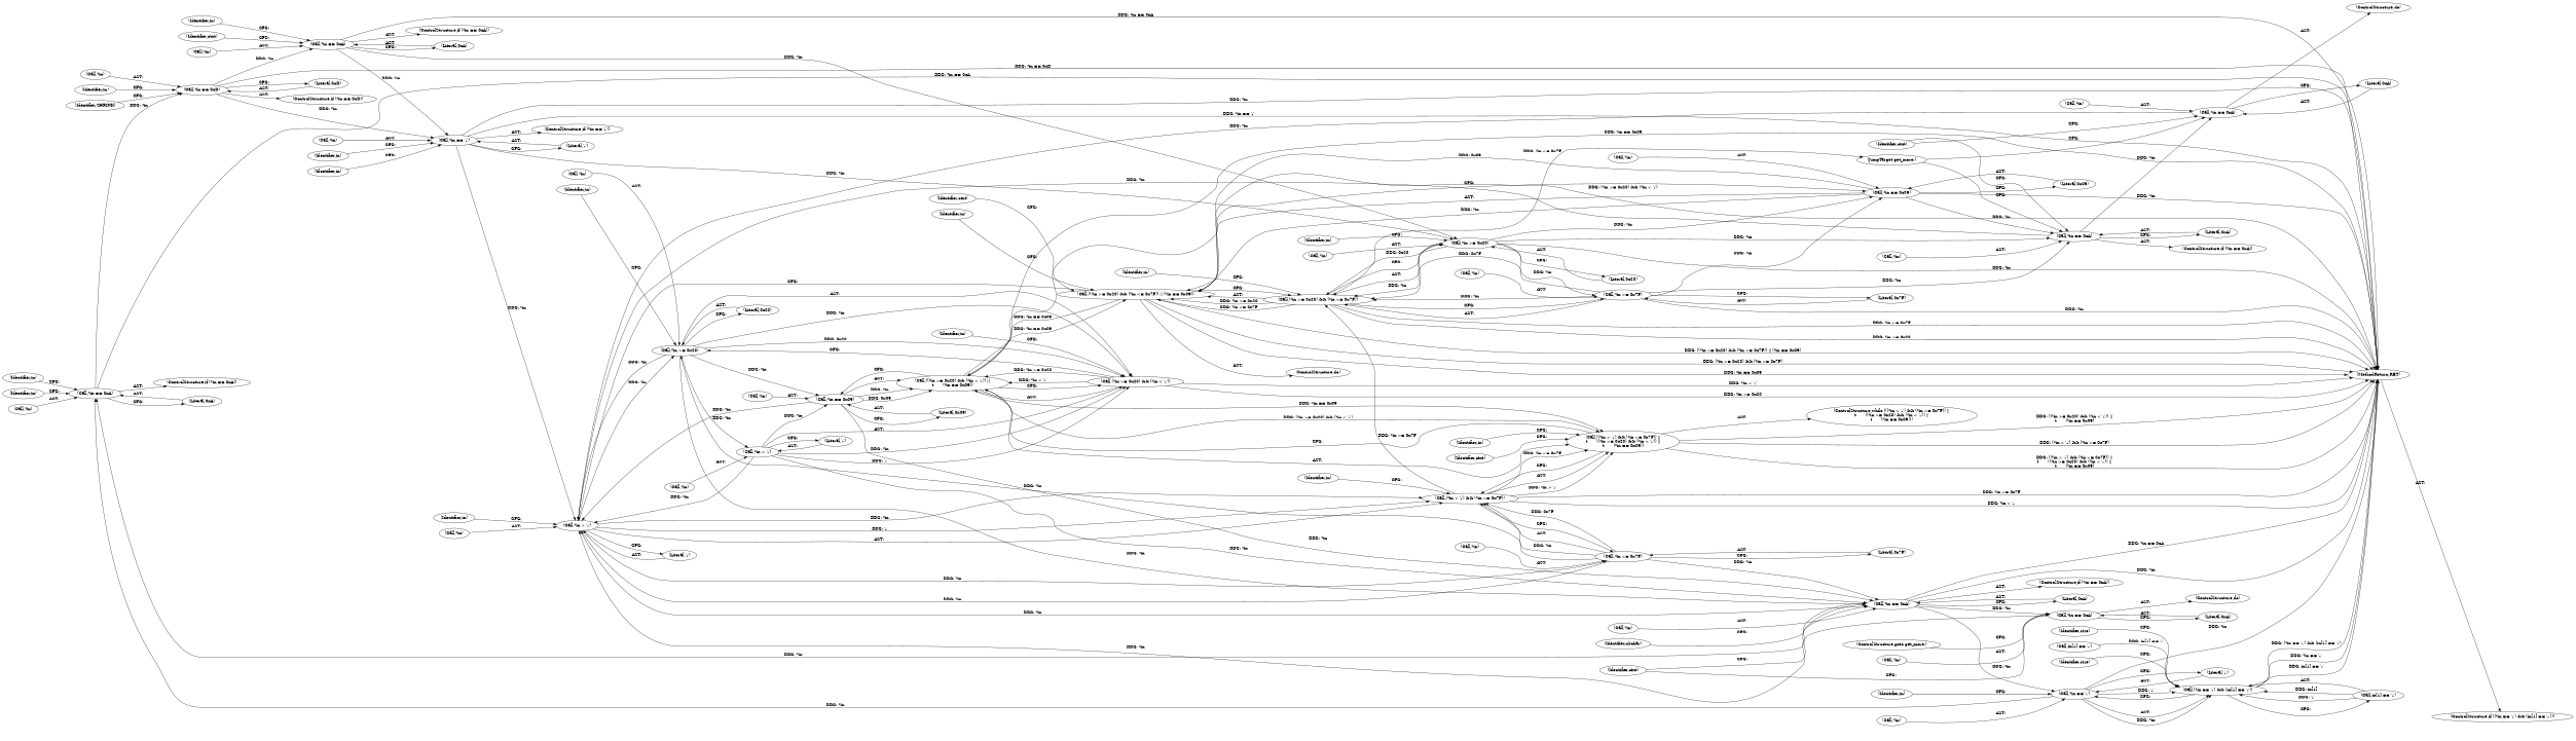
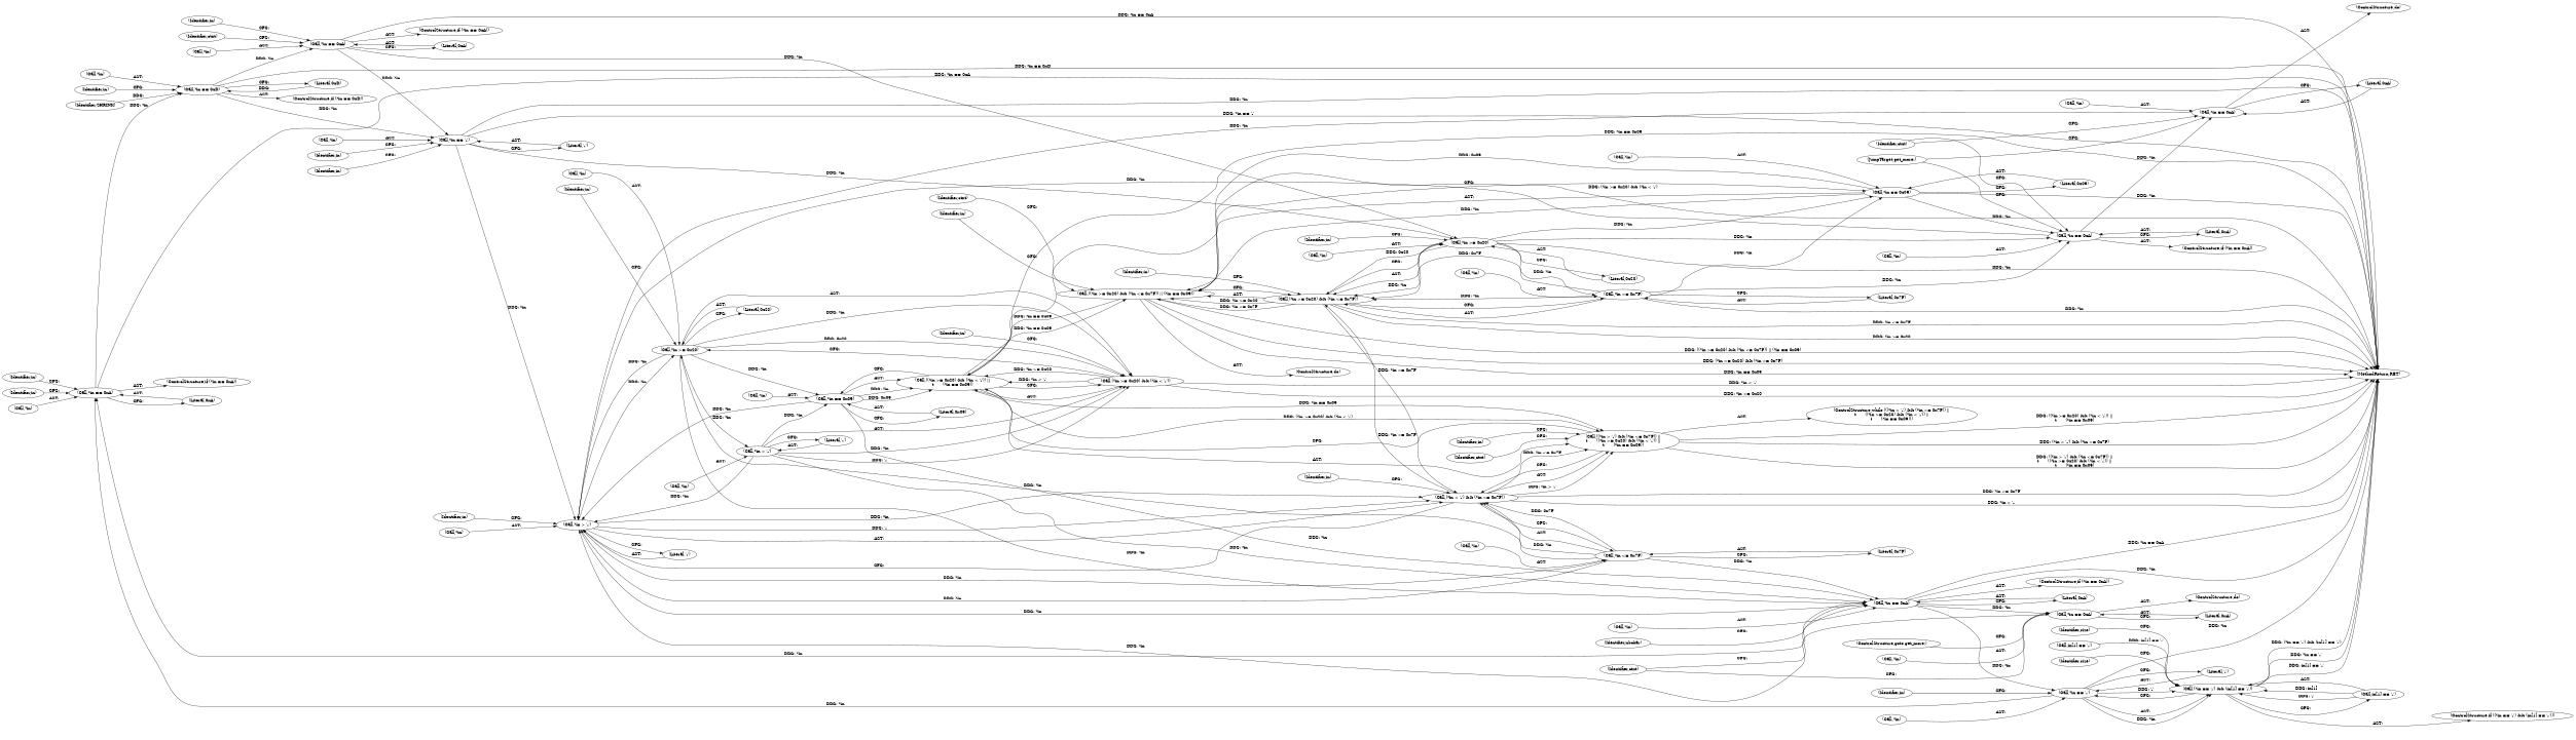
  digraph {
    rankdir=LR
    n1 [label="(Call,*in == 0xA)"]
    n2 [label="(Call,*in == 0xD)"]
    n3 [label="(ControlStructure,if (*in == 0xA))"]
    n4 [label="(MethodReturn,RET)"]
    n5 [label="(Literal,0xA)"]
    n6 [label="(Call,*in == '-')"]
    n7 [label="(Call,*in == 0xA)"]
    n8 [label="(Literal,0xD)"]
    n9 [label="(ControlStructure,if (*in == 0xD))"]
    n10 [label="(Call,*in == 0xA)"]
    n11 [label="(Call,*in == '-')"]
    n12 [label="(Call,*in == 0xA)"]
    n13 [label="(Literal,0xA)"]
    n14 [label="(ControlStructure,if (*in == 0xA))"]
    n15 [label="(Call,(*in == '-') && (in[1] == '-'))"]
    n16 [label="(Literal,'-')"]
    n17 [label="(Call,*in > '-')"]
    n18 [label="(ControlStructure,do)"]
    n19 [label="(Literal,0xA)"]
    n20 [label="(Call,*in >= 0x20)"]
    n21 [label="(Call,*in <= 0x7F)"]
    n22 [label="(Call,(*in > '-') && (*in <= 0x7F))"]
    n23 [label="(Literal,'-')"]
    n24 [label="(Call,*in == 0x09)"]
    n25 [label="(Call,*in < '-')"]
    n26 [label="(Call,(*in >= 0x20) && (*in < '-'))"]
    n27 [label="(Literal,0x20)"]
    n28 [label="(Literal,0x7F)"]
    n29 [label="(Call,(*in >= 0x20) && (*in <= 0x7F))"]
    n30 [label="(Call,((*in > '-') && (*in <= 0x7F)) ||\n\t       ((*in >= 0x20) && (*in < '-')) ||\n\t       (*in == 0x09))"]
    n31 [label="(Call,*in == 0xA)"]
    n32 [label="(Literal,0xA)"]
    n33 [label="(ControlStructure,do)"]
    n34 [label="(Call,*in == 0xA)"]
    n35 [label="(ControlStructure,if (*in == 0xA))"]
    n36 [label="(Literal,0xA)"]
    n37 [label="(Call,*in == 0x09)"]
    n38 [label="(Call,((*in >= 0x20) && (*in <= 0x7F)) || (*in == 0x09))"]
    n39 [label="(Literal,0x09)"]
    n40 [label="(Call,((*in >= 0x20) && (*in < '-')) ||\n\t       (*in == 0x09))"]
    n41 [label="(ControlStructure,do)"]
    n42 [label="(Call,*in >= 0x20)"]
    n43 [label="(Call,*in <= 0x7F)"]
    n44 [label="(Literal,0x20)"]
    n45 [label="(Literal,0x7F)"]
-   n46 [label="(ControlStructure,if (*in == '-'))"]
    n47 [label="(Literal,'-')"]
    n48 [label="(Literal,0xA)"]
    n49 [label="(ControlStructure,if (*in == 0xA))"]
    n50 [label="(Call,in[1] == '-')"]
    n51 [label="(ControlStructure,if ((*in == '-') && (in[1] == '-')))"]
    n52 [label="(Literal,0x09)"]
    n53 [label="(Literal,'-')"]
    n54 [label="(ControlStructure,while (((*in > '-') && (*in <= 0x7F)) ||\n\t       ((*in >= 0x20) && (*in < '-')) ||\n\t       (*in == 0x09)))"]
    n55 [label="(Identifier,in)"]
    n56 [label="(Call,*in)"]
    n57 [label="(Identifier,ctxt)"]
    n58 [label="(ControlStructure,goto get_more;)"]
    n59 [label="(JumpTarget,get_more:)"]
    n60 [label="(Identifier,in)"]
    n61 [label="(Identifier,size)"]
    n62 [label="(Call,*in)"]
    n63 [label="(Call,*in)"]
    n64 [label="(Call,*in)"]
    n65 [label="(Call,*in)"]
    n66 [label="(Identifier,in)"]
    n67 [label="(Call,*in)"]
    n68 [label="(Identifier,in)"]
    n69 [label="(Identifier,in)"]
    n70 [label="(Identifier,size)"]
    n71 [label="(Identifier,in)"]
    n72 [label="(Identifier,in)"]
    n73 [label="(Identifier,in)"]
    n74 [label="(Call,*in)"]
    n75 [label="(Identifier,ctxt)"]
    n76 [label="(Call,*in)"]
    n77 [label="(Call,in[1] == '-')"]
    n78 [label="(Call,*in)"]
    n79 [label="(Call,*in)"]
    n80 [label="(Identifier,in)"]
    n81 [label="(Identifier,in)"]
    n82 [label="(Identifier,in)"]
    n83 [label="(Identifier,ctxt)"]
    n84 [label="(Call,*in)"]
    n85 [label="(Identifier,in)"]
    n86 [label="(Identifier,in)"]
    n87 [label="(Call,*in)"]
    n88 [label="(Call,*in)"]
    n89 [label="(Call,*in)"]
    n90 [label="(Call,*in)"]
    n91 [label="(Identifier,ctxt)"]
    n92 [label="(Identifier,ctxt)"]
    n93 [label="(Identifier,nbchar)"]
    n94 [label="(Call,*in)"]
    n95 [label="(Call,*in)"]
    n96 [label="(Identifier,in)"]
    n97 [label="(Identifier,in)"]
    n98 [label="(Identifier,SHRINK)"]
    n1 -> n2 [label="DDG: *in"]
    n1 -> n3 [label="AST: "]
    n1 -> n4 [label="DDG: *in == 0xA"]
    n1 -> n5 [label="CFG: "]
    n2 -> n4 [label="DDG: *in == 0xD"]
    n2 -> n6 [label="DDG: *in"]
    n2 -> n7 [label="DDG: *in"]
    n2 -> n8 [label="CFG: "]
    n2 -> n9 [label="AST: "]
    n5 -> n1 [label="AST: "]
    n6 -> n4 [label="DDG: *in"]
    n6 -> n4 [label="DDG: *in == '-'"]
    n6 -> n17 [label="DDG: *in"]
    n6 -> n42 [label="DDG: *in"]
-   n6 -> n46 [label="AST: "]
    n6 -> n47 [label="CFG: "]
    n7 -> n4 [label="DDG: *in == 0xA"]
    n7 -> n6 [label="DDG: *in"]
    n7 -> n42 [label="DDG: *in"]
    n7 -> n48 [label="CFG: "]
    n7 -> n49 [label="AST: "]
-   n8 -> n2 [label="AST: "]
+   n8 -> n2 [label="DDG: "]
    n10 -> n1 [label="DDG: *in"]
    n10 -> n4 [label="DDG: *in"]
    n10 -> n4 [label="DDG: *in == 0xA"]
    n10 -> n11 [label="DDG: *in"]
    n10 -> n12 [label="DDG: *in"]
    n10 -> n13 [label="CFG: "]
    n10 -> n14 [label="AST: "]
    n11 -> n1 [label="DDG: *in"]
    n11 -> n4 [label="DDG: *in"]
    n11 -> n15 [label="AST: "]
    n11 -> n15 [label="DDG: *in"]
    n11 -> n15 [label="DDG: '-'"]
    n11 -> n16 [label="CFG: "]
    n12 -> n17 [label="DDG: *in"]
    n12 -> n18 [label="AST: "]
    n12 -> n19 [label="CFG: "]
    n13 -> n10 [label="AST: "]
    n15 -> n4 [label="DDG: (*in == '-') && (in[1] == '-')"]
    n15 -> n4 [label="DDG: *in == '-'"]
    n15 -> n4 [label="DDG: in[1] == '-'"]
    n15 -> n11 [label="CFG: "]
    n15 -> n50 [label="CFG: "]
-   n4 -> n51 [label="AST: "]
+   n15 -> n51 [label="AST: "]
    n16 -> n11 [label="AST: "]
    n17 -> n10 [label="DDG: *in"]
    n17 -> n20 [label="DDG: *in"]
    n17 -> n21 [label="DDG: *in"]
    n17 -> n22 [label="AST: "]
    n17 -> n22 [label="DDG: *in"]
    n17 -> n22 [label="DDG: '-'"]
    n17 -> n23 [label="CFG: "]
    n19 -> n12 [label="AST: "]
    n20 -> n10 [label="DDG: *in"]
    n20 -> n17 [label="DDG: *in"]
    n20 -> n24 [label="DDG: *in"]
    n20 -> n25 [label="DDG: *in"]
    n20 -> n26 [label="AST: "]
    n20 -> n26 [label="DDG: *in"]
    n20 -> n26 [label="DDG: 0x20"]
    n20 -> n27 [label="CFG: "]
    n21 -> n10 [label="DDG: *in"]
    n21 -> n17 [label="DDG: *in"]
    n21 -> n20 [label="DDG: *in"]
    n21 -> n22 [label="AST: "]
    n21 -> n22 [label="DDG: *in"]
    n21 -> n22 [label="DDG: 0x7F"]
    n21 -> n28 [label="CFG: "]
    n22 -> n4 [label="DDG: *in <= 0x7F"]
    n22 -> n4 [label="DDG: *in > '-'"]
-   n38 -> n17 [label="CFG: "]
+   n22 -> n17 [label="CFG: "]
    n22 -> n21 [label="CFG: "]
    n22 -> n29 [label="DDG: *in <= 0x7F"]
    n22 -> n30 [label="AST: "]
    n22 -> n30 [label="DDG: *in > '-'"]
    n22 -> n30 [label="DDG: *in <= 0x7F"]
    n23 -> n17 [label="AST: "]
    n24 -> n10 [label="DDG: *in"]
    n24 -> n17 [label="DDG: *in"]
    n24 -> n40 [label="AST: "]
    n24 -> n40 [label="DDG: *in"]
    n24 -> n40 [label="DDG: 0x09"]
    n24 -> n52 [label="CFG: "]
    n25 -> n10 [label="DDG: *in"]
    n25 -> n17 [label="DDG: *in"]
    n25 -> n24 [label="DDG: *in"]
    n25 -> n26 [label="AST: "]
    n25 -> n26 [label="DDG: *in"]
    n25 -> n26 [label="DDG: '-'"]
    n25 -> n53 [label="CFG: "]
    n26 -> n4 [label="DDG: *in >= 0x20"]
    n26 -> n4 [label="DDG: *in < '-'"]
    n26 -> n20 [label="CFG: "]
    n26 -> n40 [label="AST: "]
    n26 -> n40 [label="DDG: *in >= 0x20"]
    n26 -> n40 [label="DDG: *in < '-'"]
    n27 -> n20 [label="AST: "]
    n28 -> n21 [label="AST: "]
    n29 -> n4 [label="DDG: *in <= 0x7F"]
    n29 -> n4 [label="DDG: *in >= 0x20"]
-   n29 -> n59 [label="DDG: *in <= 0x7F"]
+   n29 -> n22 [label="DDG: *in <= 0x7F"]
    n29 -> n38 [label="AST: "]
    n29 -> n38 [label="DDG: *in >= 0x20"]
    n29 -> n38 [label="DDG: *in <= 0x7F"]
    n29 -> n42 [label="CFG: "]
    n29 -> n43 [label="CFG: "]
    n30 -> n4 [label="DDG: ((*in >= 0x20) && (*in < '-')) ||\n\t       (*in == 0x09)"]
    n30 -> n4 [label="DDG: (*in > '-') && (*in <= 0x7F)"]
    n30 -> n4 [label="DDG: ((*in > '-') && (*in <= 0x7F)) ||\n\t       ((*in >= 0x20) && (*in < '-')) ||\n\t       (*in == 0x09)"]
    n30 -> n22 [label="CFG: "]
    n30 -> n40 [label="CFG: "]
    n30 -> n54 [label="AST: "]
    n31 -> n17 [label="DDG: *in"]
    n31 -> n32 [label="CFG: "]
    n31 -> n33 [label="AST: "]
    n32 -> n31 [label="AST: "]
    n34 -> n17 [label="DDG: *in"]
    n34 -> n31 [label="DDG: *in"]
    n34 -> n35 [label="AST: "]
    n34 -> n36 [label="CFG: "]
    n36 -> n34 [label="AST: "]
    n37 -> n4 [label="DDG: *in"]
    n37 -> n34 [label="DDG: *in"]
    n37 -> n38 [label="AST: "]
    n37 -> n38 [label="DDG: *in"]
    n37 -> n38 [label="DDG: 0x09"]
    n37 -> n39 [label="CFG: "]
    n38 -> n4 [label="DDG: ((*in >= 0x20) && (*in <= 0x7F)) || (*in == 0x09)"]
    n38 -> n4 [label="DDG: (*in >= 0x20) && (*in <= 0x7F)"]
    n38 -> n4 [label="DDG: *in == 0x09"]
    n38 -> n29 [label="CFG: "]
    n38 -> n37 [label="CFG: "]
    n38 -> n40 [label="DDG: *in == 0x09"]
    n38 -> n41 [label="AST: "]
    n39 -> n37 [label="AST: "]
    n40 -> n4 [label="DDG: *in == 0x09"]
    n40 -> n4 [label="DDG: (*in >= 0x20) && (*in < '-')"]
    n40 -> n24 [label="CFG: "]
    n40 -> n26 [label="CFG: "]
    n40 -> n30 [label="AST: "]
    n40 -> n30 [label="DDG: (*in >= 0x20) && (*in < '-')"]
    n40 -> n30 [label="DDG: *in == 0x09"]
    n40 -> n38 [label="DDG: *in == 0x09"]
    n42 -> n4 [label="DDG: *in"]
    n42 -> n29 [label="AST: "]
    n42 -> n29 [label="DDG: *in"]
    n42 -> n29 [label="DDG: 0x20"]
    n42 -> n34 [label="DDG: *in"]
    n42 -> n37 [label="DDG: *in"]
    n42 -> n43 [label="DDG: *in"]
    n42 -> n44 [label="CFG: "]
    n43 -> n4 [label="DDG: *in"]
    n43 -> n29 [label="AST: "]
    n43 -> n29 [label="DDG: *in"]
    n43 -> n29 [label="DDG: 0x7F"]
    n43 -> n34 [label="DDG: *in"]
    n43 -> n37 [label="DDG: *in"]
    n43 -> n45 [label="CFG: "]
    n44 -> n42 [label="AST: "]
    n45 -> n43 [label="AST: "]
    n47 -> n6 [label="AST: "]
    n48 -> n7 [label="AST: "]
    n50 -> n15 [label="AST: "]
    n50 -> n15 [label="DDG: in[1]"]
    n50 -> n15 [label="DDG: '-'"]
    n52 -> n24 [label="AST: "]
    n53 -> n25 [label="AST: "]
    n55 -> n22 [label="CFG: "]
    n56 -> n7 [label="AST: "]
    n57 -> n38 [label="CFG: "]
    n58 -> n12 [label="CFG: "]
    n59 -> n31 [label="CFG: "]
    n59 -> n34 [label="CFG: "]
    n60 -> n6 [label="CFG: "]
    n61 -> n15 [label="CFG: "]
    n62 -> n37 [label="AST: "]
    n63 -> n12 [label="AST: "]
    n64 -> n42 [label="AST: "]
    n65 -> n10 [label="AST: "]
    n66 -> n42 [label="CFG: "]
    n67 -> n43 [label="AST: "]
    n68 -> n7 [label="CFG: "]
    n69 -> n29 [label="CFG: "]
    n70 -> n15 [label="CFG: "]
    n71 -> n6 [label="CFG: "]
    n72 -> n17 [label="CFG: "]
    n73 -> n1 [label="CFG: "]
    n74 -> n11 [label="AST: "]
    n75 -> n31 [label="CFG: "]
    n75 -> n34 [label="CFG: "]
    n76 -> n24 [label="AST: "]
    n77 -> n15 [label="DDG: in[1] == '-'"]
    n78 -> n20 [label="AST: "]
    n79 -> n6 [label="AST: "]
    n80 -> n26 [label="CFG: "]
    n81 -> n38 [label="CFG: "]
    n82 -> n1 [label="CFG: "]
    n83 -> n7 [label="CFG: "]
    n84 -> n2 [label="AST: "]
    n85 -> n11 [label="CFG: "]
    n86 -> n20 [label="CFG: "]
    n87 -> n25 [label="AST: "]
    n88 -> n1 [label="AST: "]
    n89 -> n31 [label="AST: "]
    n90 -> n21 [label="AST: "]
    n91 -> n10 [label="CFG: "]
    n91 -> n12 [label="CFG: "]
    n92 -> n30 [label="CFG: "]
    n93 -> n10 [label="CFG: "]
    n94 -> n17 [label="AST: "]
    n95 -> n34 [label="AST: "]
    n96 -> n30 [label="CFG: "]
    n97 -> n2 [label="CFG: "]
-   n98 -> n2 [label="CFG: "]
+   n98 -> n2 [label="DDG: "]
  }
